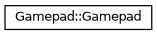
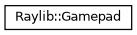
  digraph {
    rankdir=LR
-   n1 [color=black fillcolor=white fontname=Helvetica fontsize=10 height=0.2 label="Gamepad::Gamepad" shape=record style=filled width=0.4]
+   n1 [color=black fillcolor=white fontname=Helvetica fontsize=10 height=0.2 label="Raylib::Gamepad" shape=record style=filled width=0.4]
  }
